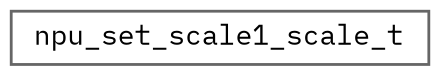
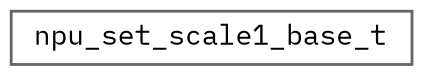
  digraph {
    rankdir=LR
    fontname="IBM Plex Mono"
-   n1 [color=grey40 fillcolor=white fontname="IBM Plex Mono" fontsize=10 height=0.2 label=npu_set_scale1_scale_t shape=box style=filled width=0.4]
+   n1 [color=grey40 fillcolor=white fontname="IBM Plex Mono" fontsize=10 height=0.2 label=npu_set_scale1_base_t shape=box style=filled width=0.4]
  }
